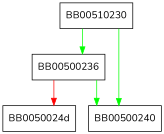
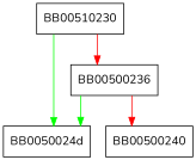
  digraph {
    fontname=Nunito
    splines=ortho
    node [fontname=Nunito shape=box]
    edge [color=green fontname=Nunito]
    n1 [label=BB00510230]
    BB0050024d
    BB00500236
    BB00500240
-   n1 -> BB00500240
-   n1 -> BB00500236
-   BB00500236 -> BB0050024d [color=red]
-   BB00500236 -> BB00500240
+   n1 -> BB0050024d
+   n1 -> BB00500236 [color=red]
+   BB00500236 -> BB0050024d
+   BB00500236 -> BB00500240 [color=red]
  }
